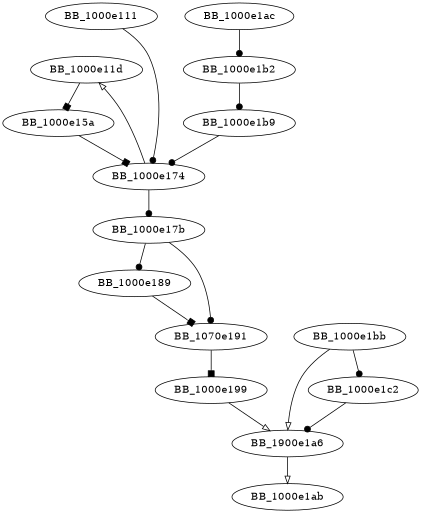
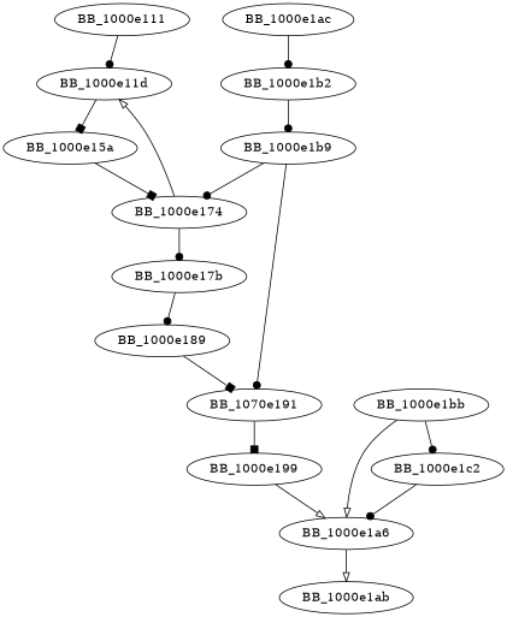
  digraph {
    edge [arrowhead=dot]
    BB_1000e111
    BB_1000e11d
    BB_1000e15a
    BB_1000e174
    BB_1000e17b
    BB_1000e189
    n7 [label=BB_1070e191]
    BB_1000e1b2
    BB_1000e1b9
    BB_1000e199
-   BB_1000e1a6 [label=BB_1900e1a6]
+   BB_1000e1a6
    BB_1000e1ab
    BB_1000e1bb
    BB_1000e1c2
    BB_1000e1ac
-   BB_1000e111 -> BB_1000e174
+   BB_1000e111 -> BB_1000e11d
    BB_1000e11d -> BB_1000e15a [arrowhead=box]
    BB_1000e15a -> BB_1000e174 [arrowhead=box]
    BB_1000e174 -> BB_1000e11d [arrowhead=onormal]
    BB_1000e174 -> BB_1000e17b
    BB_1000e17b -> BB_1000e189
-   BB_1000e17b -> n7
+   BB_1000e1b9 -> n7
    BB_1000e189 -> n7 [arrowhead=box]
    n7 -> BB_1000e199 [arrowhead=box]
    BB_1000e1b2 -> BB_1000e1b9
    BB_1000e1b9 -> BB_1000e174
    BB_1000e199 -> BB_1000e1a6 [arrowhead=onormal]
    BB_1000e1a6 -> BB_1000e1ab [arrowhead=onormal]
    BB_1000e1bb -> BB_1000e1a6 [arrowhead=onormal]
    BB_1000e1bb -> BB_1000e1c2
    BB_1000e1c2 -> BB_1000e1a6
    BB_1000e1ac -> BB_1000e1b2
  }
